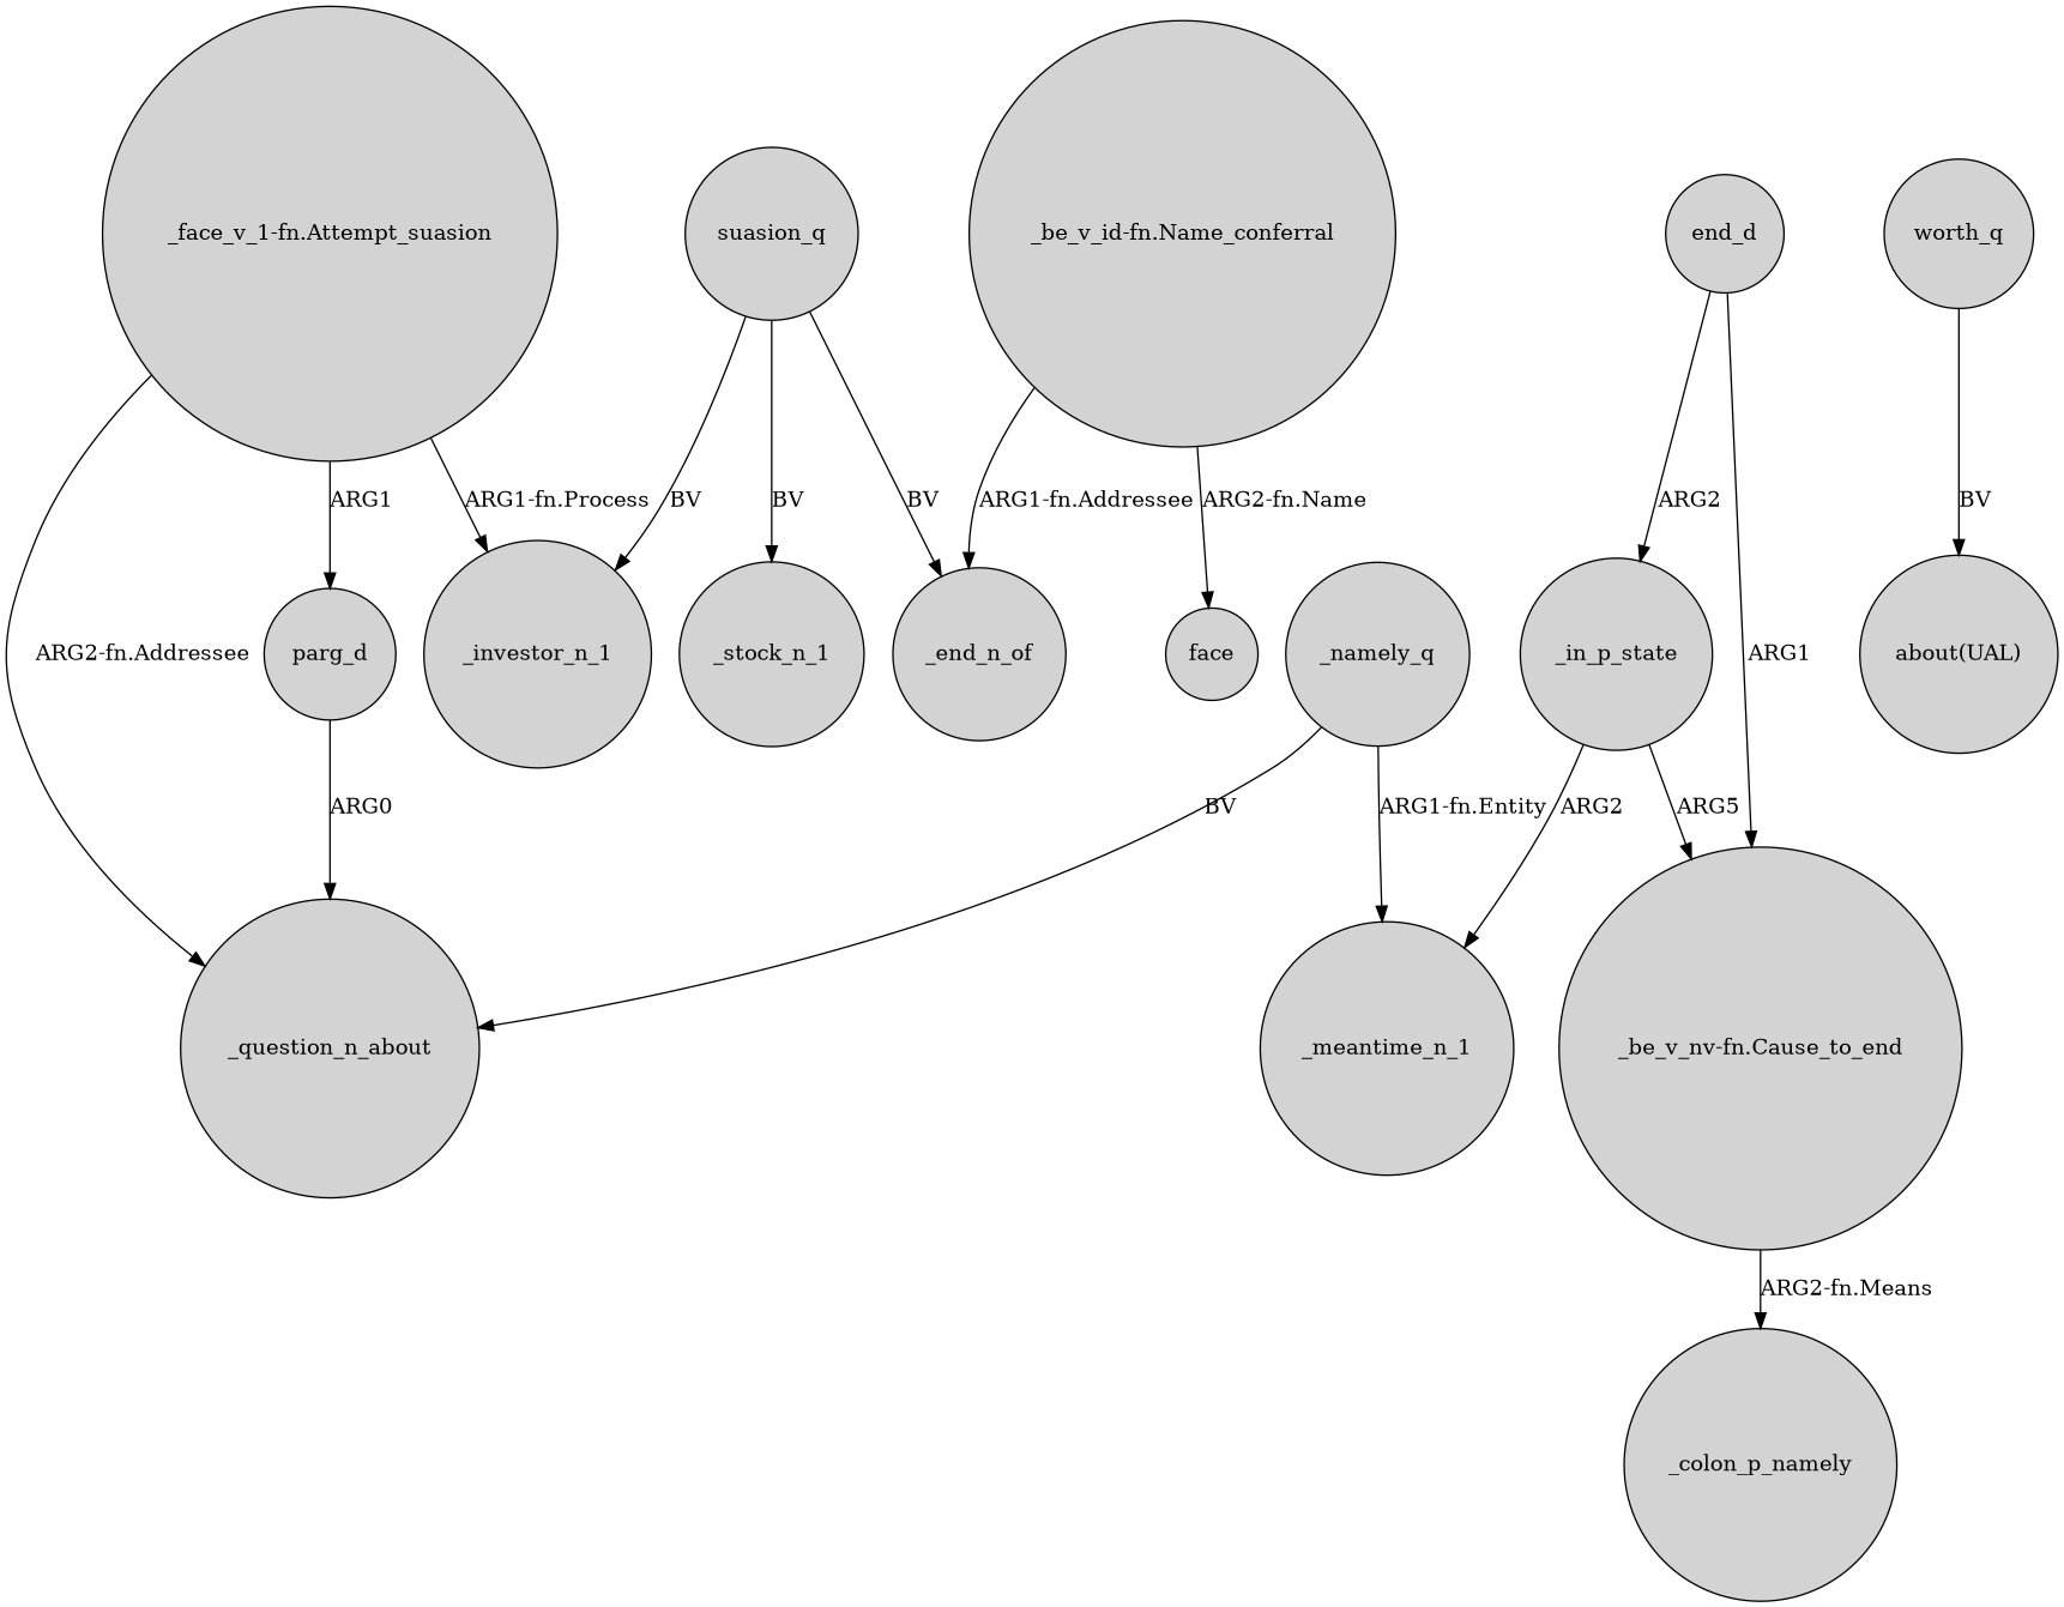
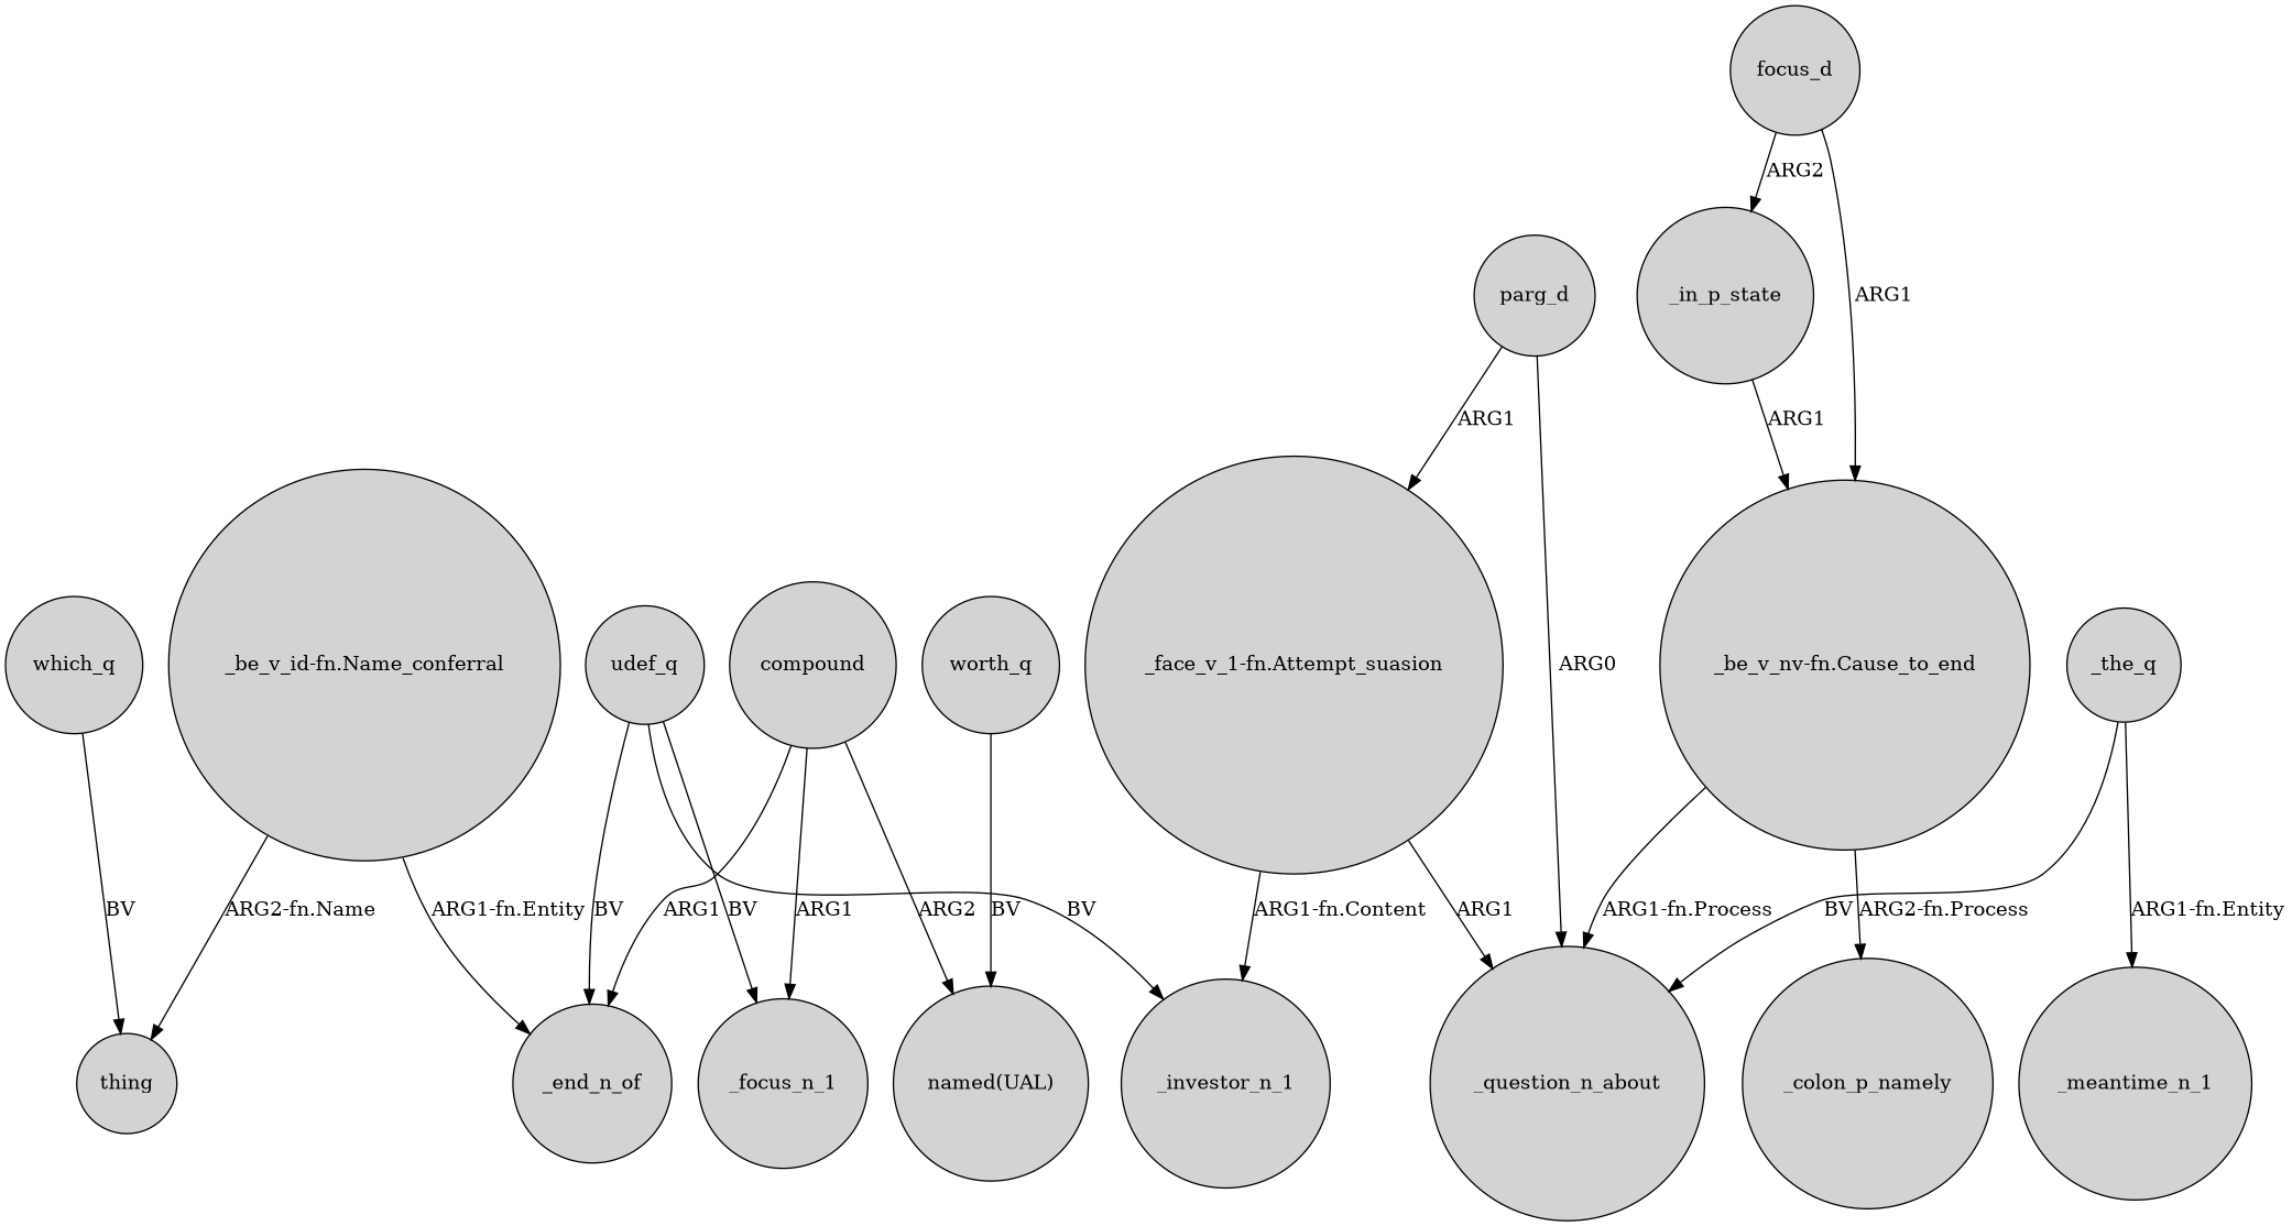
  digraph {
    node [shape=circle style=filled]
    "_face_v_1-fn.Attempt_suasion"
    _investor_n_1
    _question_n_about
-   focus_d [label=end_d]
+   focus_d
    _in_p_state
    "_be_v_nv-fn.Cause_to_end"
    _meantime_n_1
    _colon_p_namely
    "_be_v_id-fn.Name_conferral"
-   thing [label=face]
+   thing
    n11 [label=_end_n_of]
    parg_d
-   _stock_n_1
-   "named(UAL)" [label="about(UAL)"]
-   _the_q [label=_namely_q]
+   compound
+   _stock_n_1 [label=_focus_n_1]
+   "named(UAL)"
+   _the_q
+   which_q
    n18 [label=worth_q]
-   udef_q [label=suasion_q]
-   "_face_v_1-fn.Attempt_suasion" -> _investor_n_1 [label="ARG1-fn.Process"]
-   "_face_v_1-fn.Attempt_suasion" -> _question_n_about [label="ARG2-fn.Addressee"]
+   udef_q
+   "_face_v_1-fn.Attempt_suasion" -> _investor_n_1 [label="ARG1-fn.Content"]
+   "_face_v_1-fn.Attempt_suasion" -> _question_n_about [label=ARG1]
    focus_d -> _in_p_state [label=ARG2]
    focus_d -> "_be_v_nv-fn.Cause_to_end" [label=ARG1]
-   _in_p_state -> "_be_v_nv-fn.Cause_to_end" [label=ARG5]
-   _in_p_state -> _meantime_n_1 [label=ARG2]
-   "_be_v_nv-fn.Cause_to_end" -> _colon_p_namely [label="ARG2-fn.Means"]
+   _in_p_state -> "_be_v_nv-fn.Cause_to_end" [label=ARG1]
+   "_be_v_nv-fn.Cause_to_end" -> _question_n_about [label="ARG1-fn.Process"]
+   "_be_v_nv-fn.Cause_to_end" -> _colon_p_namely [label="ARG2-fn.Process"]
    "_be_v_id-fn.Name_conferral" -> thing [label="ARG2-fn.Name"]
-   "_be_v_id-fn.Name_conferral" -> n11 [label="ARG1-fn.Addressee"]
-   "_face_v_1-fn.Attempt_suasion" -> parg_d [label=ARG1]
+   "_be_v_id-fn.Name_conferral" -> n11 [label="ARG1-fn.Entity"]
+   parg_d -> "_face_v_1-fn.Attempt_suasion" [label=ARG1]
    parg_d -> _question_n_about [label=ARG0]
+   compound -> n11 [label=ARG1]
+   compound -> _stock_n_1 [label=ARG1]
+   compound -> "named(UAL)" [label=ARG2]
    _the_q -> _question_n_about [label=BV]
    _the_q -> _meantime_n_1 [label="ARG1-fn.Entity"]
+   which_q -> thing [label=BV]
    n18 -> "named(UAL)" [label=BV]
    udef_q -> _investor_n_1 [label=BV]
    udef_q -> n11 [label=BV]
    udef_q -> _stock_n_1 [label=BV]
  }
